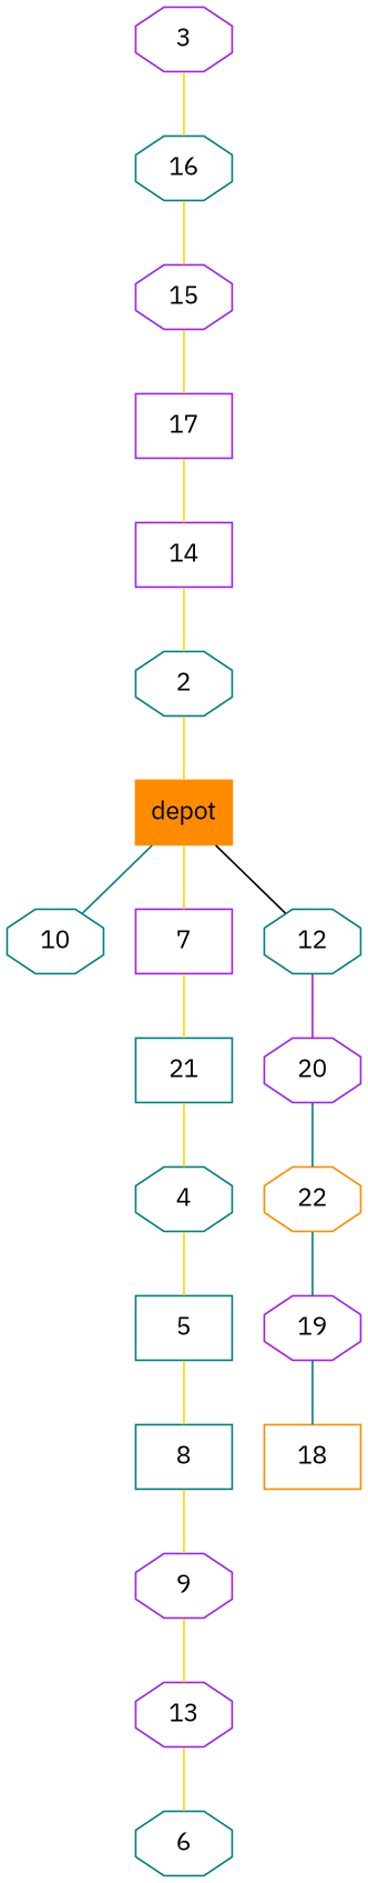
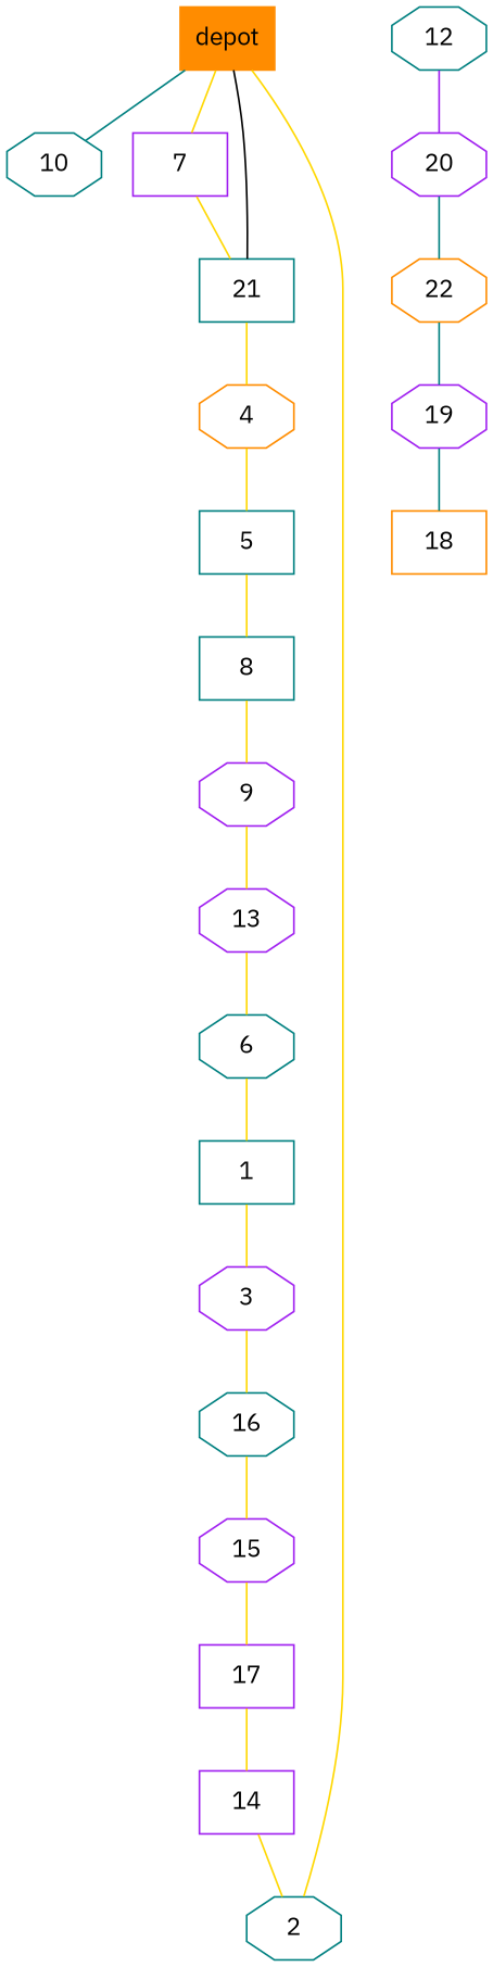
  graph {
    fontname="IBM Plex Sans"
    node [color=teal fontname="IBM Plex Sans" shape=octagon]
    edge [color=gold fontname="IBM Plex Sans"]
    n1 [color=darkorange label=depot shape=box style=filled]
    10
    7 [color=purple shape=box]
    12
    21 [shape=box]
    20 [color=purple]
-   4
+   4 [color=darkorange]
    5 [shape=box]
    8 [shape=box]
    9 [color=purple]
    13 [color=purple]
    6
+   1 [shape=box]
    3 [color=purple]
    16
    15 [color=purple]
    17 [color=purple shape=box]
    14 [color=purple shape=box]
    2
    22 [color=darkorange]
    19 [color=purple]
    18 [color=darkorange shape=box]
    n1 -- 10 [color=teal]
    n1 -- 7
-   n1 -- 12 [color=black]
+   n1 -- 21 [color=black]
    7 -- 21
    12 -- 20 [color=purple]
    21 -- 4
    20 -- 22 [color=teal]
    4 -- 5
    5 -- 8
    8 -- 9
    9 -- 13
    13 -- 6
+   6 -- 1
+   1 -- 3
    3 -- 16
    16 -- 15
    15 -- 17
    17 -- 14
    14 -- 2
    2 -- n1
    22 -- 19 [color=teal]
    19 -- 18 [color=teal]
  }
